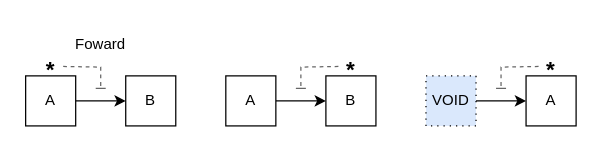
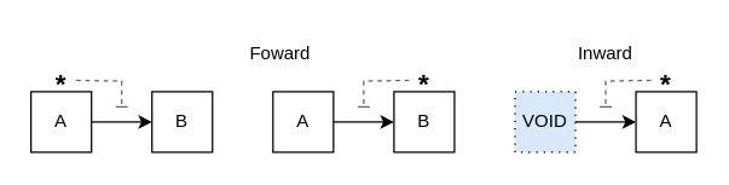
  <mxCell id="0" />
  <mxCell id="1" parent="0" />
  <mxCell id="2" style="edgeStyle=orthogonalEdgeStyle;rounded=0;orthogonalLoop=1;jettySize=auto;html=1;exitX=1;exitY=0.5;exitDx=0;exitDy=0;entryX=0;entryY=0.5;entryDx=0;entryDy=0;" edge="1" parent="1" source="3" target="4"><mxGeometry relative="1" as="geometry" /></mxCell>
  <mxCell id="3" value="A" style="rounded=0;whiteSpace=wrap;html=1;" vertex="1" parent="1"><mxGeometry x="20" y="60" width="40" height="40" as="geometry" /></mxCell>
  <mxCell id="4" value="B" style="rounded=0;whiteSpace=wrap;html=1;" vertex="1" parent="1"><mxGeometry x="100" y="60" width="40" height="40" as="geometry" /></mxCell>
  <mxCell id="5" value="*" style="text;html=1;strokeColor=none;fillColor=none;align=center;verticalAlign=middle;whiteSpace=wrap;rounded=0;fontStyle=1;fontSize=18;" vertex="1" parent="1"><mxGeometry x="30" y="50" width="20" height="10" as="geometry" /></mxCell>
  <mxCell id="6" value="" style="endArrow=baseDash;html=1;rounded=0;exitX=1;exitY=0.25;exitDx=0;exitDy=0;dashed=1;endFill=0;fillColor=#f5f5f5;strokeColor=#666666;" edge="1" parent="1" source="5"><mxGeometry width="50" height="50" relative="1" as="geometry"><mxPoint x="150" y="140" as="sourcePoint" /><mxPoint x="80" y="70" as="targetPoint" /><Array as="points"><mxPoint x="80" y="53" /></Array></mxGeometry></mxCell>
  <mxCell id="7" style="edgeStyle=orthogonalEdgeStyle;rounded=0;orthogonalLoop=1;jettySize=auto;html=1;exitX=1;exitY=0.5;exitDx=0;exitDy=0;entryX=0;entryY=0.5;entryDx=0;entryDy=0;" edge="1" parent="1" source="8" target="9"><mxGeometry relative="1" as="geometry" /></mxCell>
  <mxCell id="8" value="A" style="rounded=0;whiteSpace=wrap;html=1;" vertex="1" parent="1"><mxGeometry x="180" y="60" width="40" height="40" as="geometry" /></mxCell>
  <mxCell id="9" value="B" style="rounded=0;whiteSpace=wrap;html=1;" vertex="1" parent="1"><mxGeometry x="260" y="60" width="40" height="40" as="geometry" /></mxCell>
  <mxCell id="10" value="*" style="text;html=1;strokeColor=none;fillColor=none;align=center;verticalAlign=middle;whiteSpace=wrap;rounded=0;fontStyle=1;fontSize=18;" vertex="1" parent="1"><mxGeometry x="270" y="50" width="20" height="10" as="geometry" /></mxCell>
  <mxCell id="11" value="" style="endArrow=baseDash;html=1;rounded=0;exitX=0;exitY=0.25;exitDx=0;exitDy=0;dashed=1;endFill=0;fillColor=#f5f5f5;strokeColor=#666666;" edge="1" parent="1" source="10"><mxGeometry width="50" height="50" relative="1" as="geometry"><mxPoint x="310" y="140" as="sourcePoint" /><mxPoint x="240" y="70" as="targetPoint" /><Array as="points"><mxPoint x="240" y="53" /></Array></mxGeometry></mxCell>
  <mxCell id="12" style="edgeStyle=orthogonalEdgeStyle;rounded=0;orthogonalLoop=1;jettySize=auto;html=1;exitX=1;exitY=0.5;exitDx=0;exitDy=0;entryX=0;entryY=0.5;entryDx=0;entryDy=0;" edge="1" parent="1" source="13" target="14"><mxGeometry relative="1" as="geometry" /></mxCell>
  <mxCell id="13" value="VOID" style="rounded=0;whiteSpace=wrap;html=1;dashed=1;dashPattern=1 4;fillColor=#dae8fc;" vertex="1" parent="1"><mxGeometry x="340" y="60" width="40" height="40" as="geometry" /></mxCell>
  <mxCell id="14" value="A" style="rounded=0;whiteSpace=wrap;html=1;" vertex="1" parent="1"><mxGeometry x="420" y="60" width="40" height="40" as="geometry" /></mxCell>
  <mxCell id="15" value="*" style="text;html=1;strokeColor=none;fillColor=none;align=center;verticalAlign=middle;whiteSpace=wrap;rounded=0;fontStyle=1;fontSize=18;" vertex="1" parent="1"><mxGeometry x="430" y="50" width="20" height="10" as="geometry" /></mxCell>
  <mxCell id="16" value="" style="endArrow=baseDash;html=1;rounded=0;exitX=0;exitY=0.25;exitDx=0;exitDy=0;dashed=1;endFill=0;fillColor=#f5f5f5;strokeColor=#666666;" edge="1" parent="1" source="15"><mxGeometry width="50" height="50" relative="1" as="geometry"><mxPoint x="470" y="140" as="sourcePoint" /><mxPoint x="400" y="70" as="targetPoint" /><Array as="points"><mxPoint x="400" y="53" /></Array></mxGeometry></mxCell>
- <mxCell id="17" value="Foward" style="text;html=1;strokeColor=none;fillColor=none;align=center;verticalAlign=middle;whiteSpace=wrap;rounded=0;" vertex="1" parent="1"><mxGeometry x="20" width="120" height="30" as="geometry" y="20" /></mxCell>
+ <mxCell id="17" value="Foward" style="text;html=1;strokeColor=none;fillColor=none;align=center;verticalAlign=middle;whiteSpace=wrap;rounded=0;" vertex="1" parent="1"><mxGeometry x="125" y="20" width="120" height="30" as="geometry" /></mxCell>
+ <mxCell id="18" value="Inward" style="text;html=1;strokeColor=none;fillColor=none;align=center;verticalAlign=middle;whiteSpace=wrap;rounded=0;" vertex="1" parent="1"><mxGeometry x="340" width="120" height="30" as="geometry" y="20" /></mxCell>
